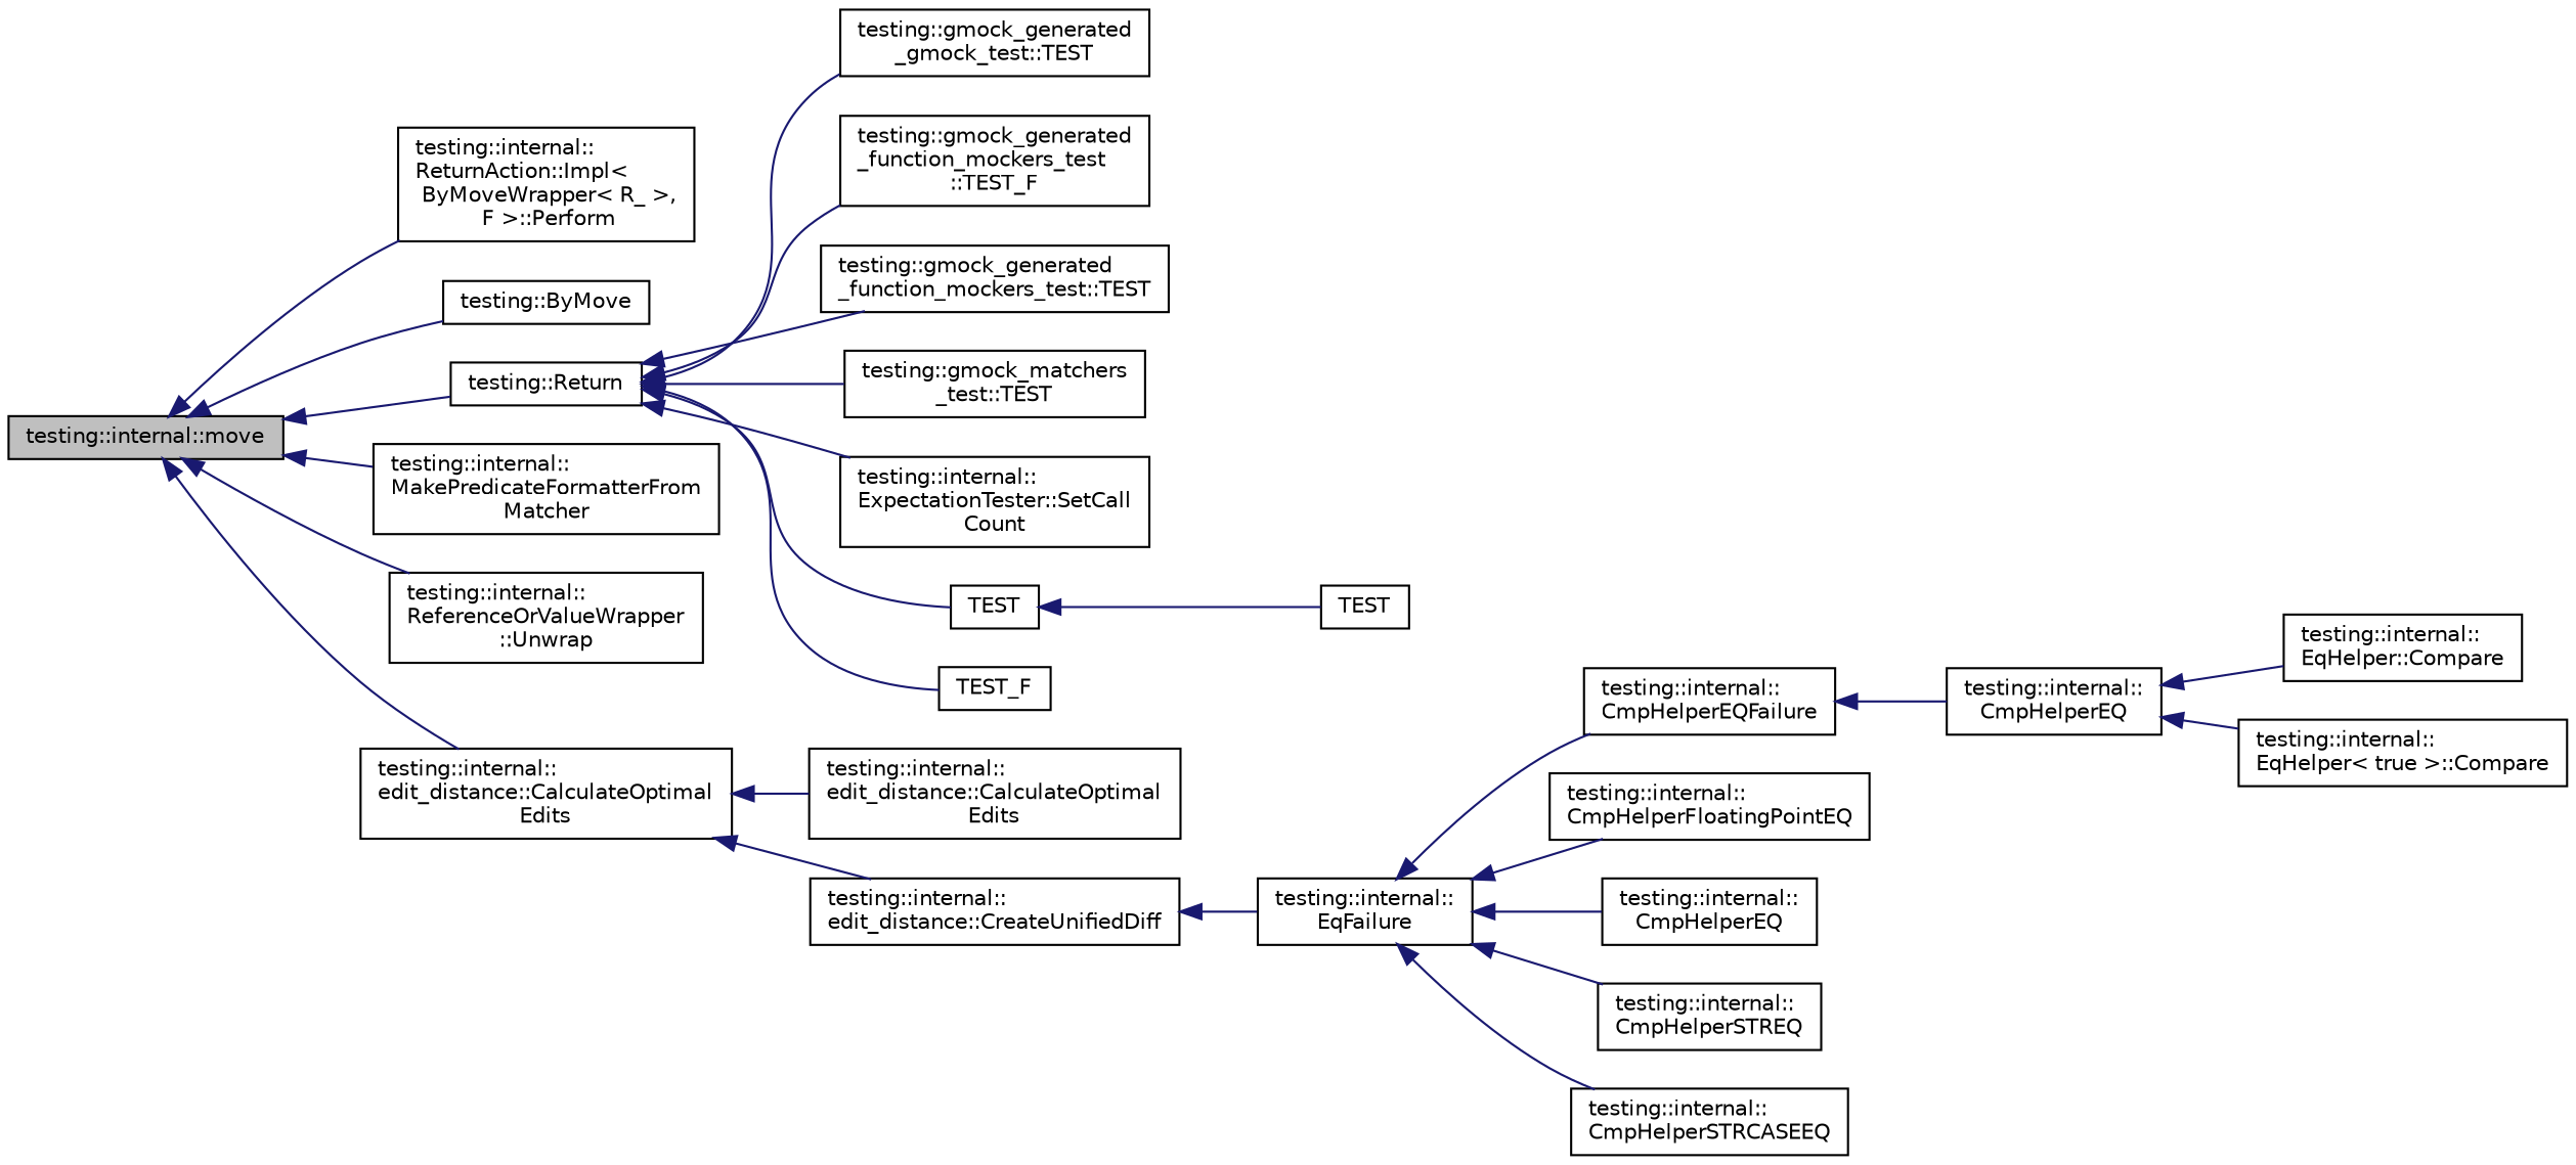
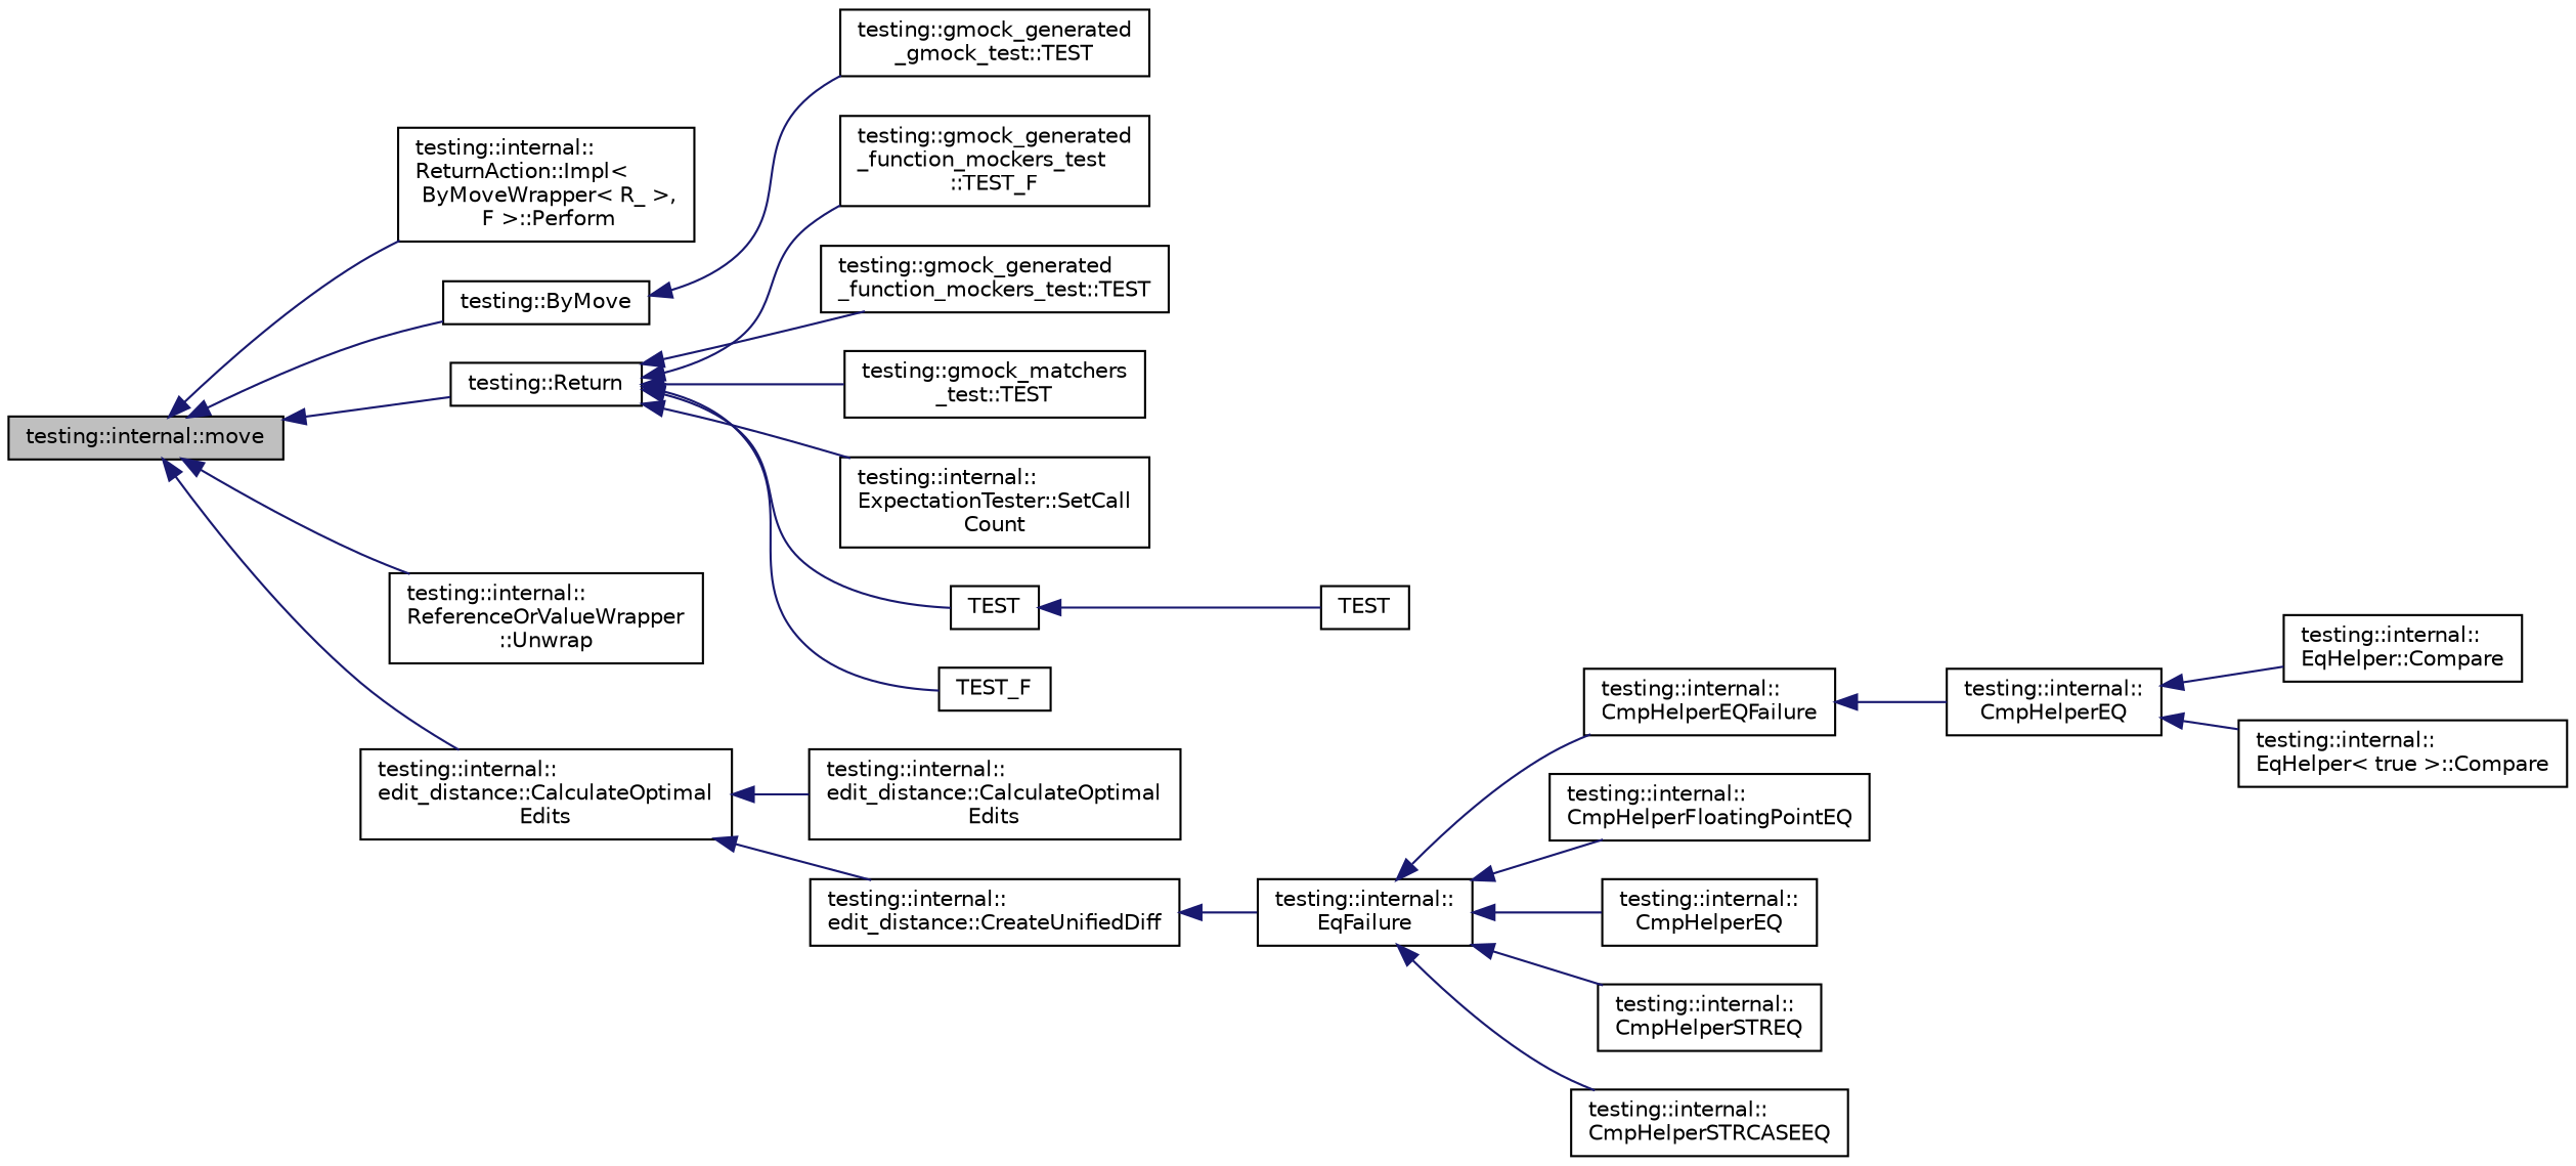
  digraph {
    rankdir=LR
    node [color=black fillcolor=white fontname=Helvetica fontsize=10 shape=record style=filled]
    edge [color=midnightblue dir=back fontname=Helvetica fontsize=10 labelfontname=Helvetica labelfontsize=10 style=solid]
    n1 [fillcolor=grey75 fontcolor=black height=0.2 label="testing::internal::move" width=0.4]
    n2 [height=0.2 label="testing::internal::\lReturnAction::Impl\<\l ByMoveWrapper\< R_ \>,\l F \>::Perform" width=0.4]
    n3 [height=0.2 label="testing::Return" width=0.4]
    n4 [height=0.2 label="testing::ByMove" width=0.4]
-   n5 [height=0.2 label="testing::internal::\lMakePredicateFormatterFrom\lMatcher" width=0.4]
    n6 [height=0.2 label="testing::internal::\lReferenceOrValueWrapper\l::Unwrap" width=0.4]
    n7 [height=0.2 label="testing::internal::\ledit_distance::CalculateOptimal\lEdits" width=0.4]
    n8 [height=0.2 label="testing::gmock_generated\l_gmock_test::TEST" width=0.4]
    n9 [height=0.2 label="testing::gmock_generated\l_function_mockers_test\l::TEST_F" width=0.4]
    n10 [height=0.2 label="testing::gmock_generated\l_function_mockers_test::TEST" width=0.4]
    n11 [height=0.2 label="testing::gmock_matchers\l_test::TEST" width=0.4]
    n12 [height=0.2 label="testing::internal::\lExpectationTester::SetCall\lCount" width=0.4]
    n13 [height=0.2 label=TEST width=0.4]
    n14 [height=0.2 label=TEST_F width=0.4]
    n15 [height=0.2 label="testing::internal::\ledit_distance::CalculateOptimal\lEdits" width=0.4]
    n16 [height=0.2 label="testing::internal::\ledit_distance::CreateUnifiedDiff" width=0.4]
    n17 [height=0.2 label=TEST width=0.4]
    n18 [height=0.2 label="testing::internal::\lEqFailure" width=0.4]
    n19 [height=0.2 label="testing::internal::\lCmpHelperEQFailure" width=0.4]
    n20 [height=0.2 label="testing::internal::\lCmpHelperFloatingPointEQ" width=0.4]
    n21 [height=0.2 label="testing::internal::\lCmpHelperEQ" width=0.4]
    n22 [height=0.2 label="testing::internal::\lCmpHelperSTREQ" width=0.4]
    n23 [height=0.2 label="testing::internal::\lCmpHelperSTRCASEEQ" width=0.4]
    n24 [height=0.2 label="testing::internal::\lCmpHelperEQ" width=0.4]
    n25 [height=0.2 label="testing::internal::\lEqHelper::Compare" width=0.4]
    n26 [height=0.2 label="testing::internal::\lEqHelper\< true \>::Compare" width=0.4]
    n1 -> n2
    n1 -> n3
    n1 -> n4
-   n1 -> n5
    n1 -> n6
    n1 -> n7
-   n3 -> n8
+   n4 -> n8
    n3 -> n9
    n3 -> n10
    n3 -> n11
    n3 -> n12
    n3 -> n13
    n3 -> n14
    n7 -> n15
    n7 -> n16
    n13 -> n17
    n16 -> n18
    n18 -> n19
    n18 -> n20
    n18 -> n21
    n18 -> n22
    n18 -> n23
    n19 -> n24
    n24 -> n25
    n24 -> n26
  }
